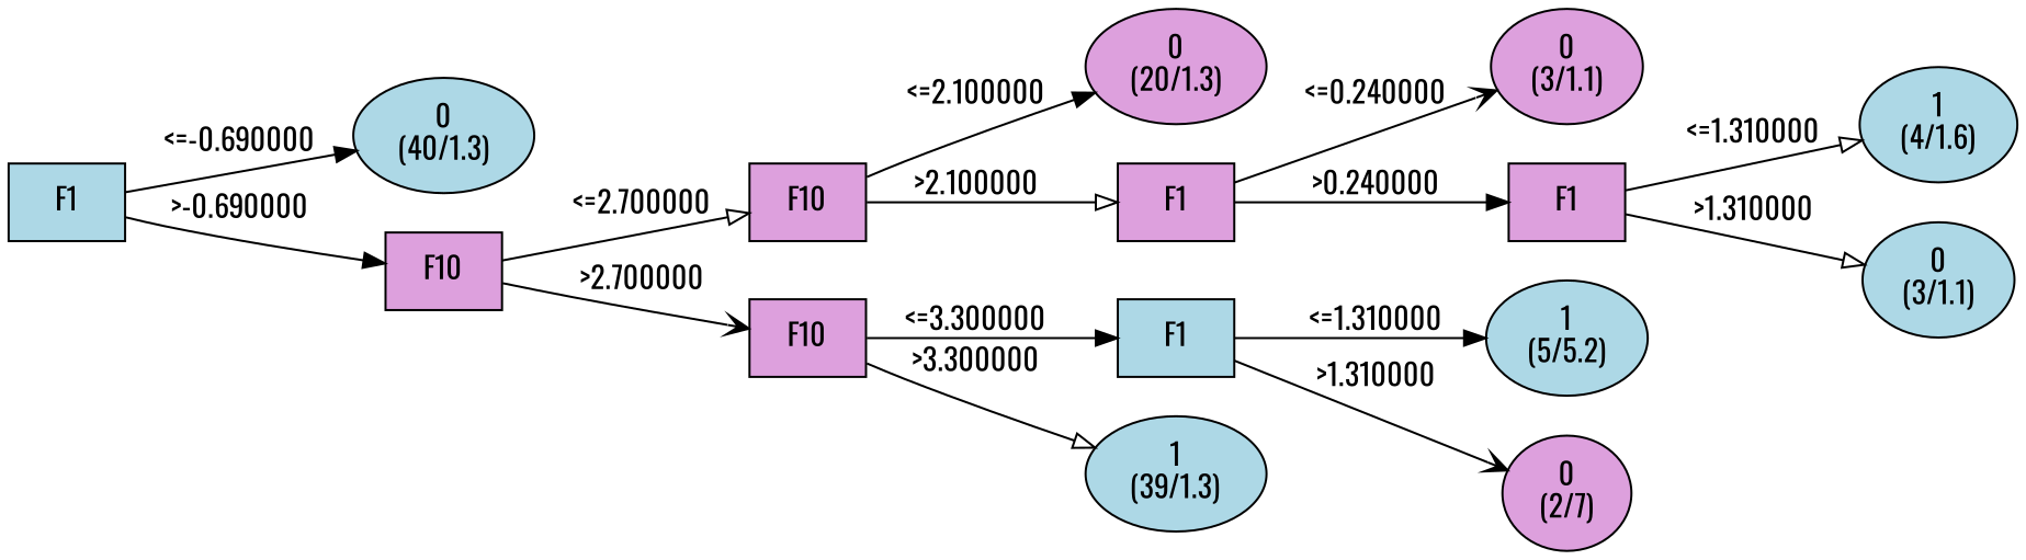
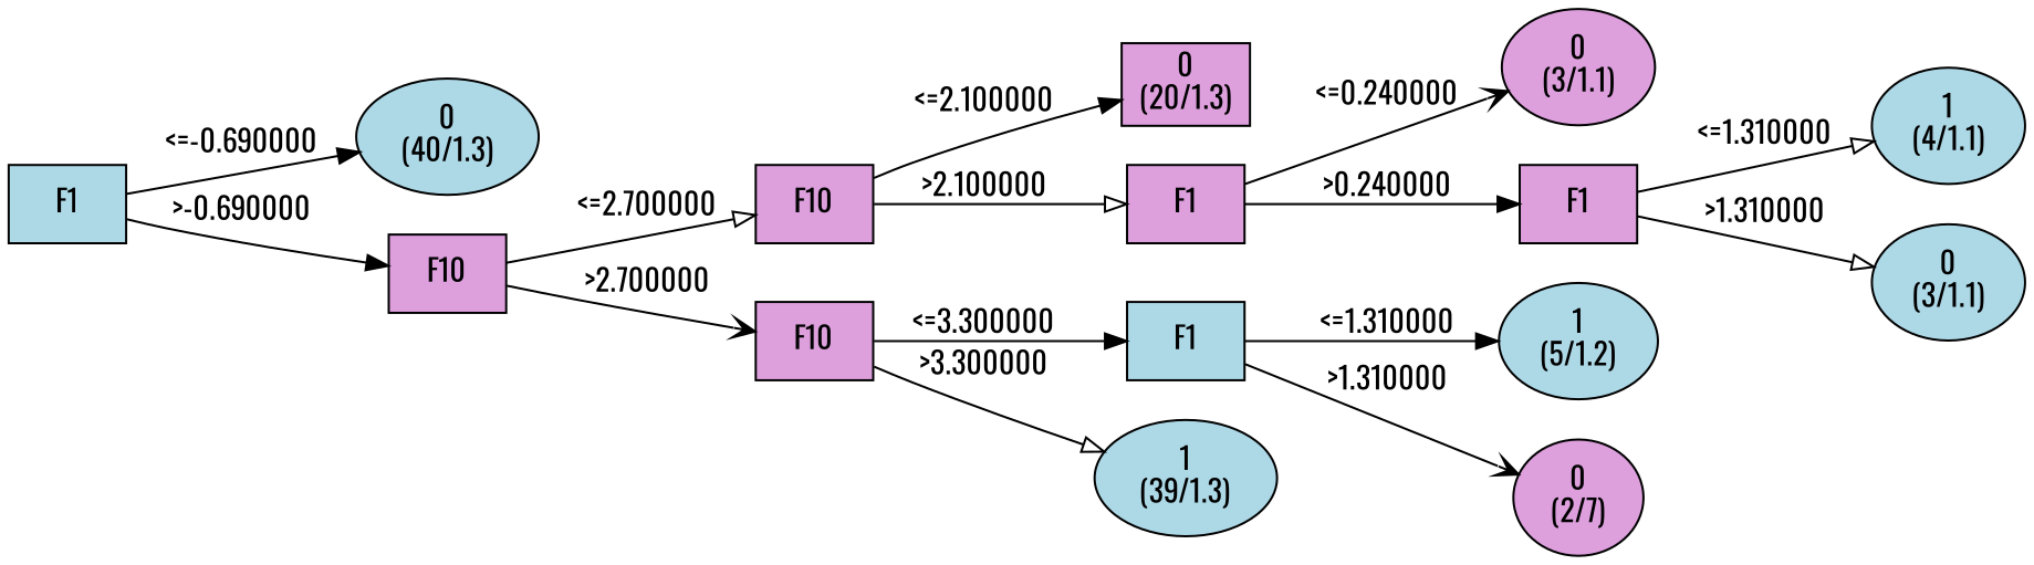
  digraph {
    fontname=Oswald
    rankdir=LR
    node [fillcolor=plum fontname=Oswald shape=ellipse style=filled]
    edge [arrowhead=normal fontname=Oswald]
    n1 [fillcolor=lightblue label="F1\n" shape=box]
    n2 [fillcolor=lightblue label="0\n(40/1.3)"]
    n3 [label="F10\n" shape=box]
    n4 [label="F10\n" shape=box]
    n5 [label="F10\n" shape=box]
-   n6 [label="0\n(20/1.3)"]
+   n6 [label="0\n(20/1.3)" shape=box]
    n7 [label="F1\n" shape=box]
    n8 [fillcolor=lightblue label="F1\n" shape=box]
    n9 [fillcolor=lightblue label="1\n(39/1.3)"]
    n10 [label="0\n(3/1.1)"]
    n11 [label="F1\n" shape=box]
-   n12 [fillcolor=lightblue label="1\n(4/1.6)"]
+   n12 [fillcolor=lightblue label="1\n(4/1.1)"]
    n13 [fillcolor=lightblue label="0\n(3/1.1)"]
-   n14 [fillcolor=lightblue label="1\n(5/5.2)"]
+   n14 [fillcolor=lightblue label="1\n(5/1.2)"]
    n15 [label="0\n(2/7)"]
    n1 -> n2 [label="<=-0.690000"]
    n1 -> n3 [label=">-0.690000"]
    n3 -> n4 [arrowhead=onormal label="<=2.700000"]
    n3 -> n5 [arrowhead=vee label=">2.700000"]
    n4 -> n6 [label="<=2.100000"]
    n4 -> n7 [arrowhead=onormal label=">2.100000"]
    n5 -> n8 [label="<=3.300000"]
    n5 -> n9 [arrowhead=onormal label=">3.300000"]
    n7 -> n10 [arrowhead=vee label="<=0.240000"]
    n7 -> n11 [label=">0.240000"]
    n8 -> n14 [label="<=1.310000"]
    n8 -> n15 [arrowhead=vee label=">1.310000"]
    n11 -> n12 [arrowhead=onormal label="<=1.310000"]
    n11 -> n13 [arrowhead=onormal label=">1.310000"]
  }
